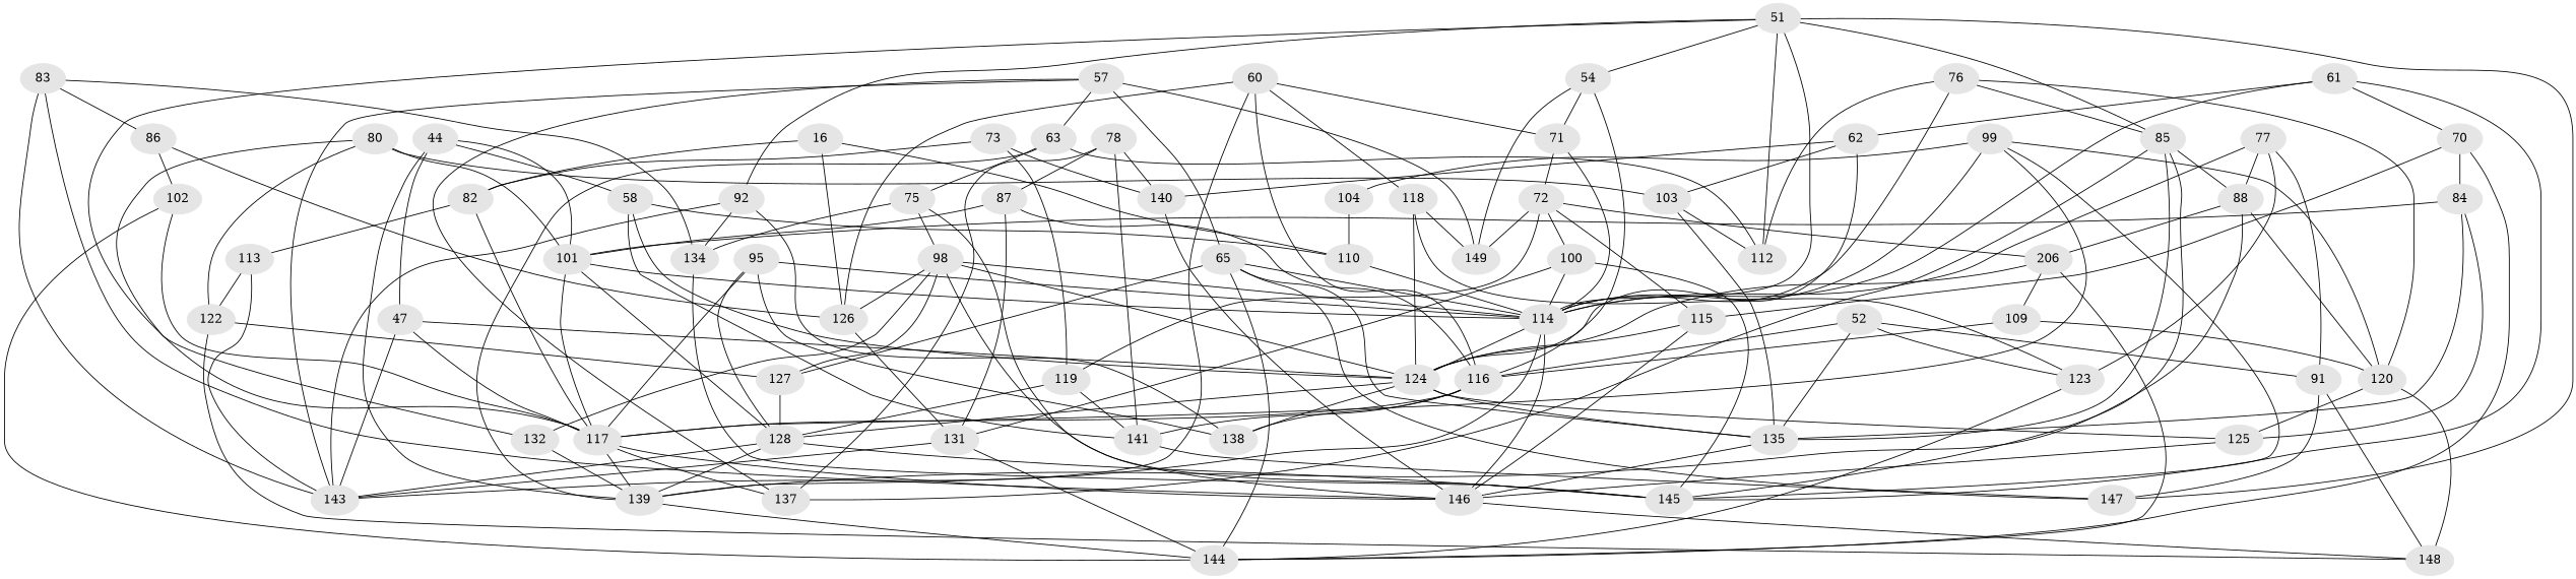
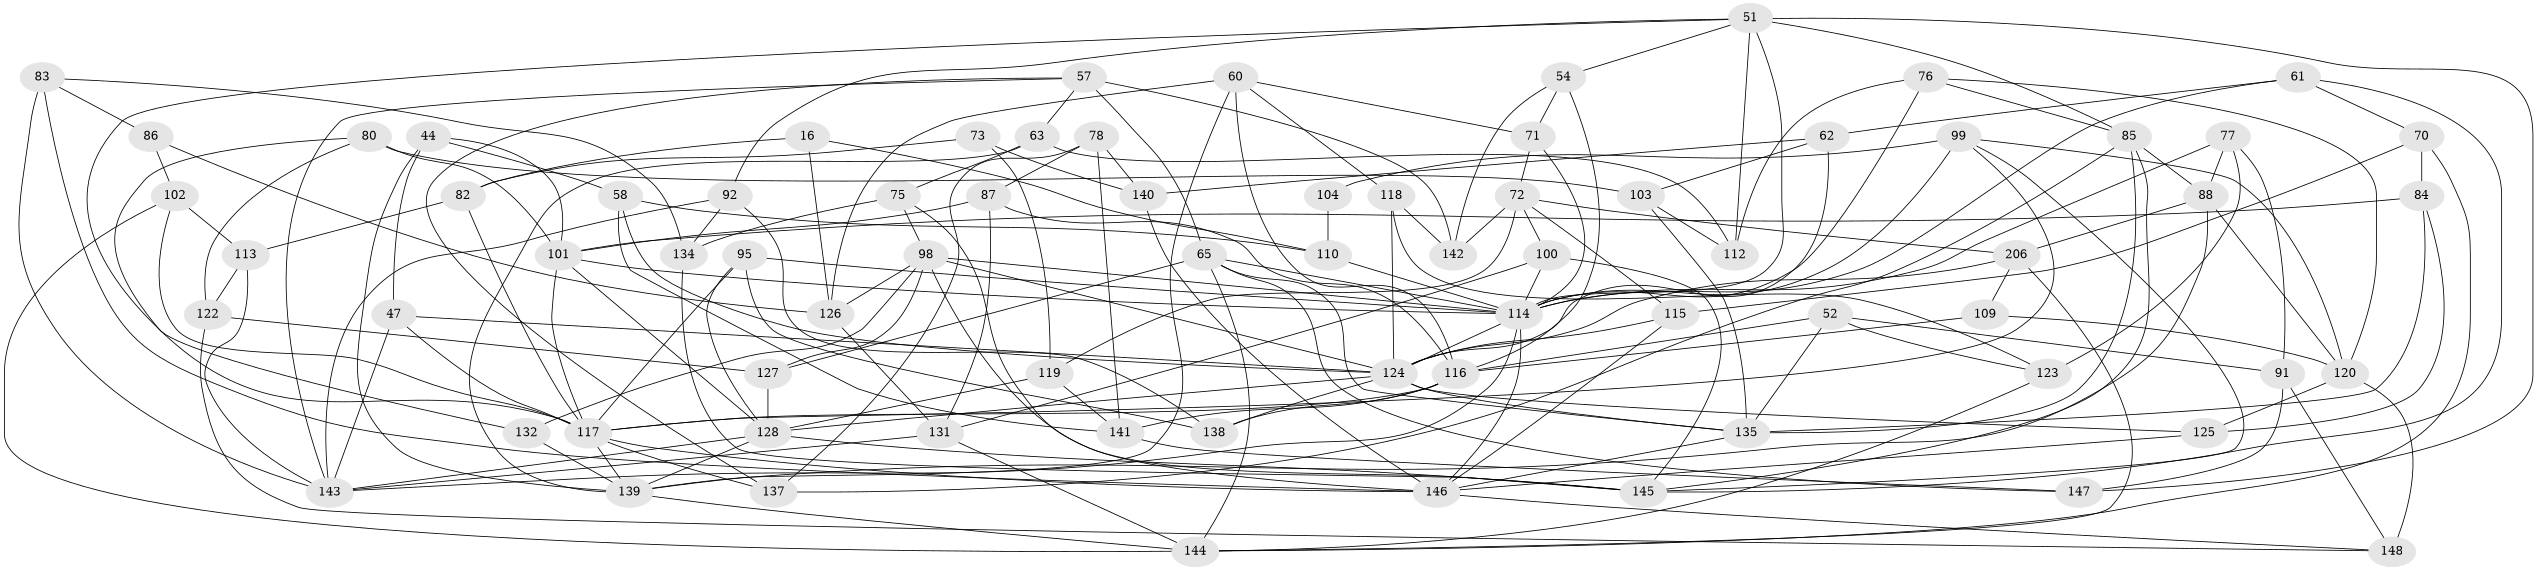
  graph {
    node [color=gray90 style=filled]
    16
    82
    110 [super="+10"]
    126 [super="+108"]
    117 [super="+2+30+105"]
    113
    114 [super="+89+97+55+93"]
    131 [super="+35"]
    44
    47
    58
    101 [super="+68"]
    139 [super="+29+37+56"]
    124 [super="+5+90+19+64+66"]
    143 [super="+67"]
    141 [super="+129"]
    128 [super="+3+34"]
    144 [super="+15+121"]
    137
    146 [super="+11+59+133"]
    135 [super="+40+111"]
    125
    138
    51 [super="+26"]
    54
    85 [super="+41"]
    92
    112
    147 [super="+130"]
    116 [super="+31+45"]
    71
-   142 [label=149]
+   142
    145 [super="+107+136"]
    88 [super="+50"]
    134
    91 [super="+27"]
    148 [super="+96"]
    52
    123
    72 [super="+42"]
    57 [super="+46"]
    63
    65 [super="+49"]
    75
    127 [super="+79"]
    60 [super="+4"]
    118
    61
    62
    70
    103
    140
    84
    115
    98 [super="+81"]
    100
    n57 [label=206 super="+25+43"]
    119
    109
    73
    132
    76
    120 [super="+48"]
    77 [super="+21"]
    78
    87
    80
    122
    83 [super="+69"]
    86
    102
    95
    99 [super="+36"]
    104
    16 -- 82
    16 -- 110 [weight=2]
    16 -- 126
    82 -- 117
    82 -- 113
    110 -- 114
    126 -- 131
    117 -- 139
    117 -- 137
    117 -- 146 [weight=2]
    113 -- 143
    113 -- 122
    114 -- 124 [weight=2]
    114 -- 143
    114 -- 146 [weight=2]
    131 -- 143
    131 -- 144 [weight=2]
    44 -- 47
    44 -- 58
    44 -- 101
    44 -- 139
    47 -- 117
    47 -- 124
    47 -- 143
    58 -- 110
    58 -- 124
    58 -- 141
    101 -- 117
    101 -- 114 [weight=2]
    101 -- 128
    139 -- 144
    124 -- 128
    124 -- 135 [weight=2]
    124 -- 125
    124 -- 138
    141 -- 147 [weight=2]
    128 -- 139 [weight=2]
    128 -- 143
    128 -- 145 [weight=2]
    146 -- 148
    135 -- 146
    125 -- 146
    51 -- 117
    51 -- 114 [weight=2]
    51 -- 54
    51 -- 85
    51 -- 92
    51 -- 112
    51 -- 147
    54 -- 116
    54 -- 71
    54 -- 142
    85 -- 137
    85 -- 135
    85 -- 145 [weight=2]
    85 -- 88
    92 -- 143
    92 -- 138
    92 -- 134
    116 -- 117
    116 -- 141
    116 -- 138
    71 -- 114
    71 -- 72
    88 -- 139
    88 -- n57
    88 -- 120
    134 -- 145
    91 -- 147
    91 -- 148 [weight=2]
    52 -- 135
    52 -- 116
    52 -- 91
    52 -- 123
    123 -- 144
    72 -- 142
    72 -- 115
    72 -- 100
    72 -- n57
    72 -- 119
    57 -- 143
    57 -- 137
    57 -- 142
    57 -- 63
    57 -- 65 [weight=2]
    63 -- 139
    63 -- 112
    63 -- 75
    65 -- 114
    65 -- 144
    65 -- 135
    65 -- 147 [weight=2]
    65 -- 127
    75 -- 146
    75 -- 134
    75 -- 98
    127 -- 128 [weight=3]
    60 -- 126 [weight=2]
    60 -- 139
    60 -- 116
    60 -- 71
    60 -- 118
    118 -- 124
    118 -- 142
    118 -- 123
    61 -- 114
    61 -- 145
    61 -- 62
    61 -- 70
    62 -- 124
    62 -- 103
    62 -- 140
    70 -- 144
    70 -- 84
    70 -- 115
    103 -- 135
    103 -- 112
    140 -- 146
    84 -- 101
    84 -- 135
    84 -- 125
    115 -- 124
    115 -- 146
    98 -- 126
    98 -- 114
    98 -- 124 [weight=3]
    98 -- 145 [weight=2]
    98 -- 127
    98 -- 132
    100 -- 114
    100 -- 131
    100 -- 145
    n57 -- 124 [weight=3]
    n57 -- 144
    n57 -- 109 [weight=2]
    119 -- 141
    119 -- 128
    109 -- 116
    109 -- 120
    73 -- 82
    73 -- 140
    73 -- 119
    132 -- 139 [weight=2]
    76 -- 114
    76 -- 85
    76 -- 112
    76 -- 120
    120 -- 125
    120 -- 148 [weight=2]
    77 -- 114
    77 -- 88 [weight=2]
    77 -- 91 [weight=2]
    77 -- 123
    78 -- 141
    78 -- 137
    78 -- 140
    78 -- 87
    87 -- 131
    87 -- 101
    87 -- 116
    80 -- 101
    80 -- 103
    80 -- 132
    80 -- 122
    122 -- 148
    122 -- 127
    83 -- 143
    83 -- 146 [weight=2]
    83 -- 134
    83 -- 86 [weight=2]
    86 -- 126
    86 -- 102
    102 -- 117
+   102 -- 113
    102 -- 144
    95 -- 117
    95 -- 114
    95 -- 128
    95 -- 138
    99 -- 117 [weight=3]
    99 -- 114 [weight=2]
    99 -- 145
    99 -- 120 [weight=2]
    99 -- 104 [weight=2]
    104 -- 110 [weight=2]
  }
